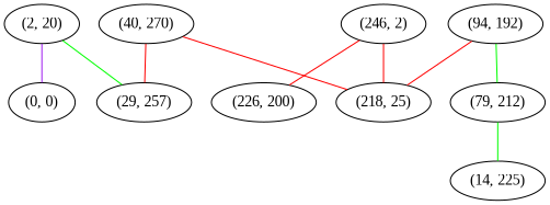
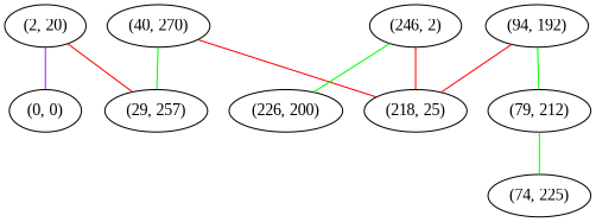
  graph {
    fontname="Liberation Serif"
    node [fontname="Liberation Serif"]
    edge [color=red fontname="Liberation Serif" weight=1]
    "(40, 270)"
    "(29, 257)"
    "(218, 25)"
    "(246, 2)"
    "(226, 200)"
    "(94, 192)"
    "(79, 212)"
-   "(74, 225)" [label="(14, 225)"]
+   "(74, 225)"
    "(2, 20)"
    "(0, 0)"
-   "(40, 270)" -- "(29, 257)" [weight=2]
+   "(40, 270)" -- "(29, 257)" [color=green weight=2]
    "(40, 270)" -- "(218, 25)"
    "(246, 2)" -- "(218, 25)" [weight=2]
-   "(246, 2)" -- "(226, 200)"
+   "(246, 2)" -- "(226, 200)" [color=green]
    "(94, 192)" -- "(218, 25)"
    "(94, 192)" -- "(79, 212)" [color=green]
    "(79, 212)" -- "(74, 225)" [color=green]
-   "(2, 20)" -- "(29, 257)" [color=green]
+   "(2, 20)" -- "(29, 257)"
    "(2, 20)" -- "(0, 0)" [color=purple weight=4]
  }
